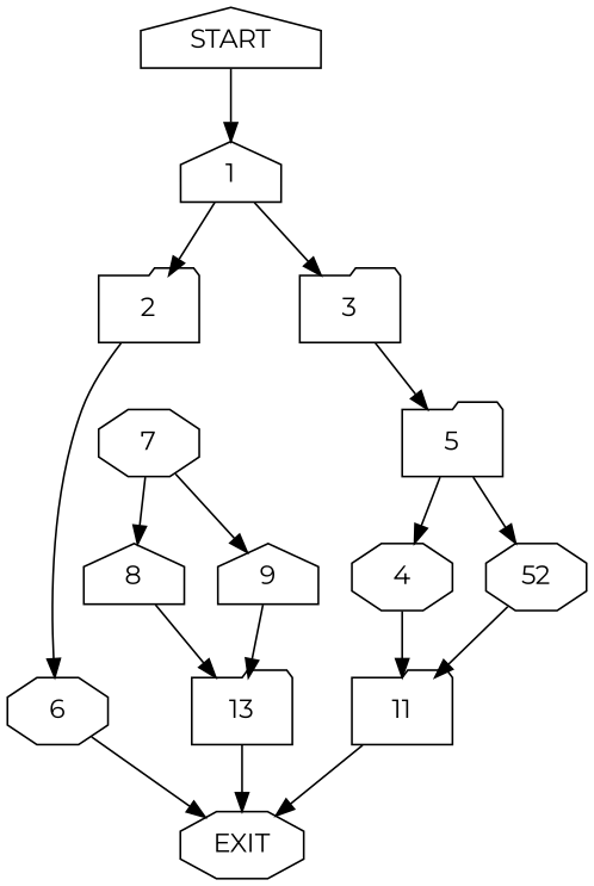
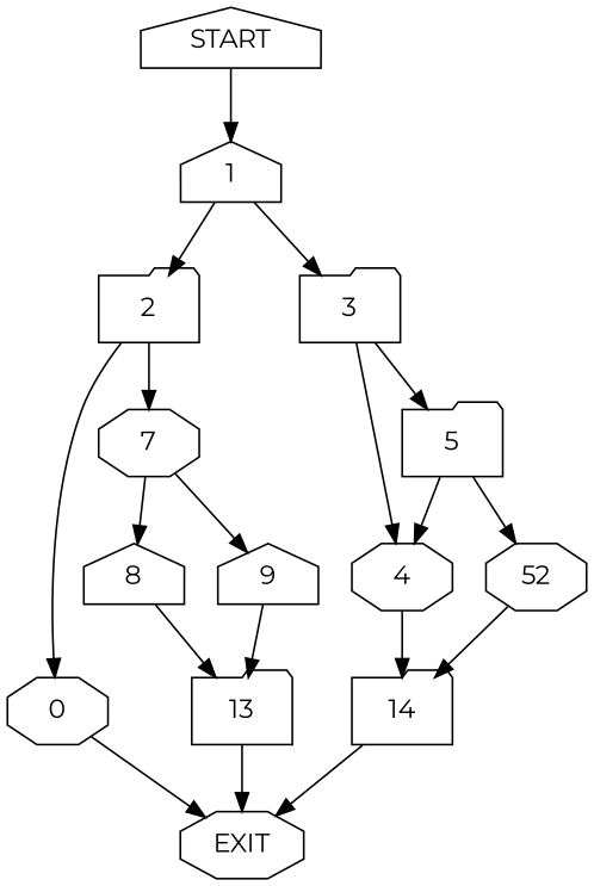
  digraph {
    fontname=Montserrat
    node [fontname=Montserrat shape=folder]
    edge [fontname=Montserrat]
    n1 [label=START shape=house]
    1 [shape=house]
    2
    3
    n5 [label=EXIT shape=octagon]
-   6 [shape=octagon]
+   6 [shape=octagon label=0]
    7 [shape=octagon]
    4 [shape=octagon]
    5
    8 [shape=house]
    9 [shape=house]
-   11
+   11 [label=14]
    n13 [label=52 shape=octagon]
    n14 [label=13]
    n1 -> 1
    1 -> 2
    1 -> 3
    2 -> 6
+   2 -> 7
+   3 -> 4
    3 -> 5
    6 -> n5
    7 -> 8
    7 -> 9
    4 -> 11
    5 -> 4
    5 -> n13
    8 -> n14
    9 -> n14
    11 -> n5
    n13 -> 11
    n14 -> n5
  }
